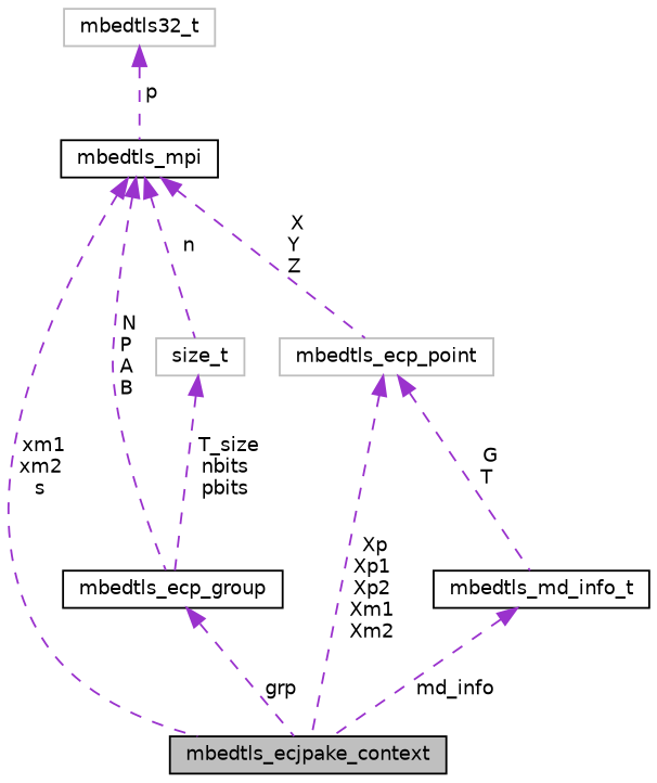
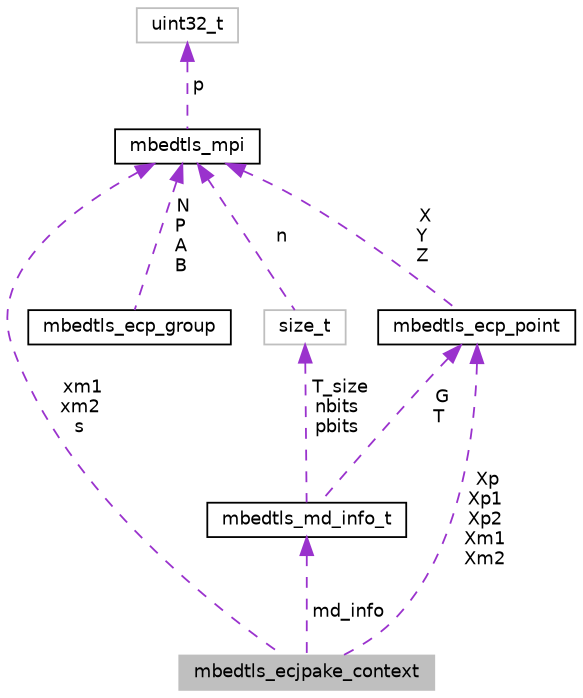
  digraph {
    node [color=black fillcolor=white fontname=Helvetica fontsize=10 shape=record style=filled]
    edge [color=darkorchid3 dir=back fontname=Helvetica fontsize=10 labelfontname=Helvetica labelfontsize=10 style=dashed]
-   n1 [fillcolor=grey75 fontcolor=black height=0.2 label=mbedtls_ecjpake_context width=0.4]
+   n1 [color=grey75 fillcolor=grey75 fontcolor=black height=0.2 label=mbedtls_ecjpake_context width=0.4]
    n2 [height=0.2 label=mbedtls_md_info_t width=0.4]
    n3 [height=0.2 label=mbedtls_ecp_group width=0.4]
    n4 [color=grey75 height=0.2 label=size_t width=0.4]
    n5 [height=0.2 label=mbedtls_mpi width=0.4]
-   n6 [color=grey75 height=0.2 label=mbedtls_ecp_point width=0.4]
-   n7 [color=grey75 height=0.2 label=mbedtls32_t width=0.4]
+   n6 [height=0.2 label=mbedtls_ecp_point width=0.4]
+   n7 [color=grey75 height=0.2 label=uint32_t width=0.4]
    n2 -> n1 [label=" md_info"]
-   n3 -> n1 [label=" grp"]
-   n4 -> n3 [label=" T_size\nnbits\npbits"]
+   n4 -> n2 [label=" T_size\nnbits\npbits"]
    n5 -> n1 [label=" xm1\nxm2\ns"]
    n5 -> n3 [label=" N\nP\nA\nB"]
    n5 -> n4 [label=" n"]
    n5 -> n6 [label=" X\nY\nZ"]
    n6 -> n1 [label=" Xp\nXp1\nXp2\nXm1\nXm2"]
    n6 -> n2 [label=" G\nT"]
    n7 -> n5 [label=" p"]
  }
